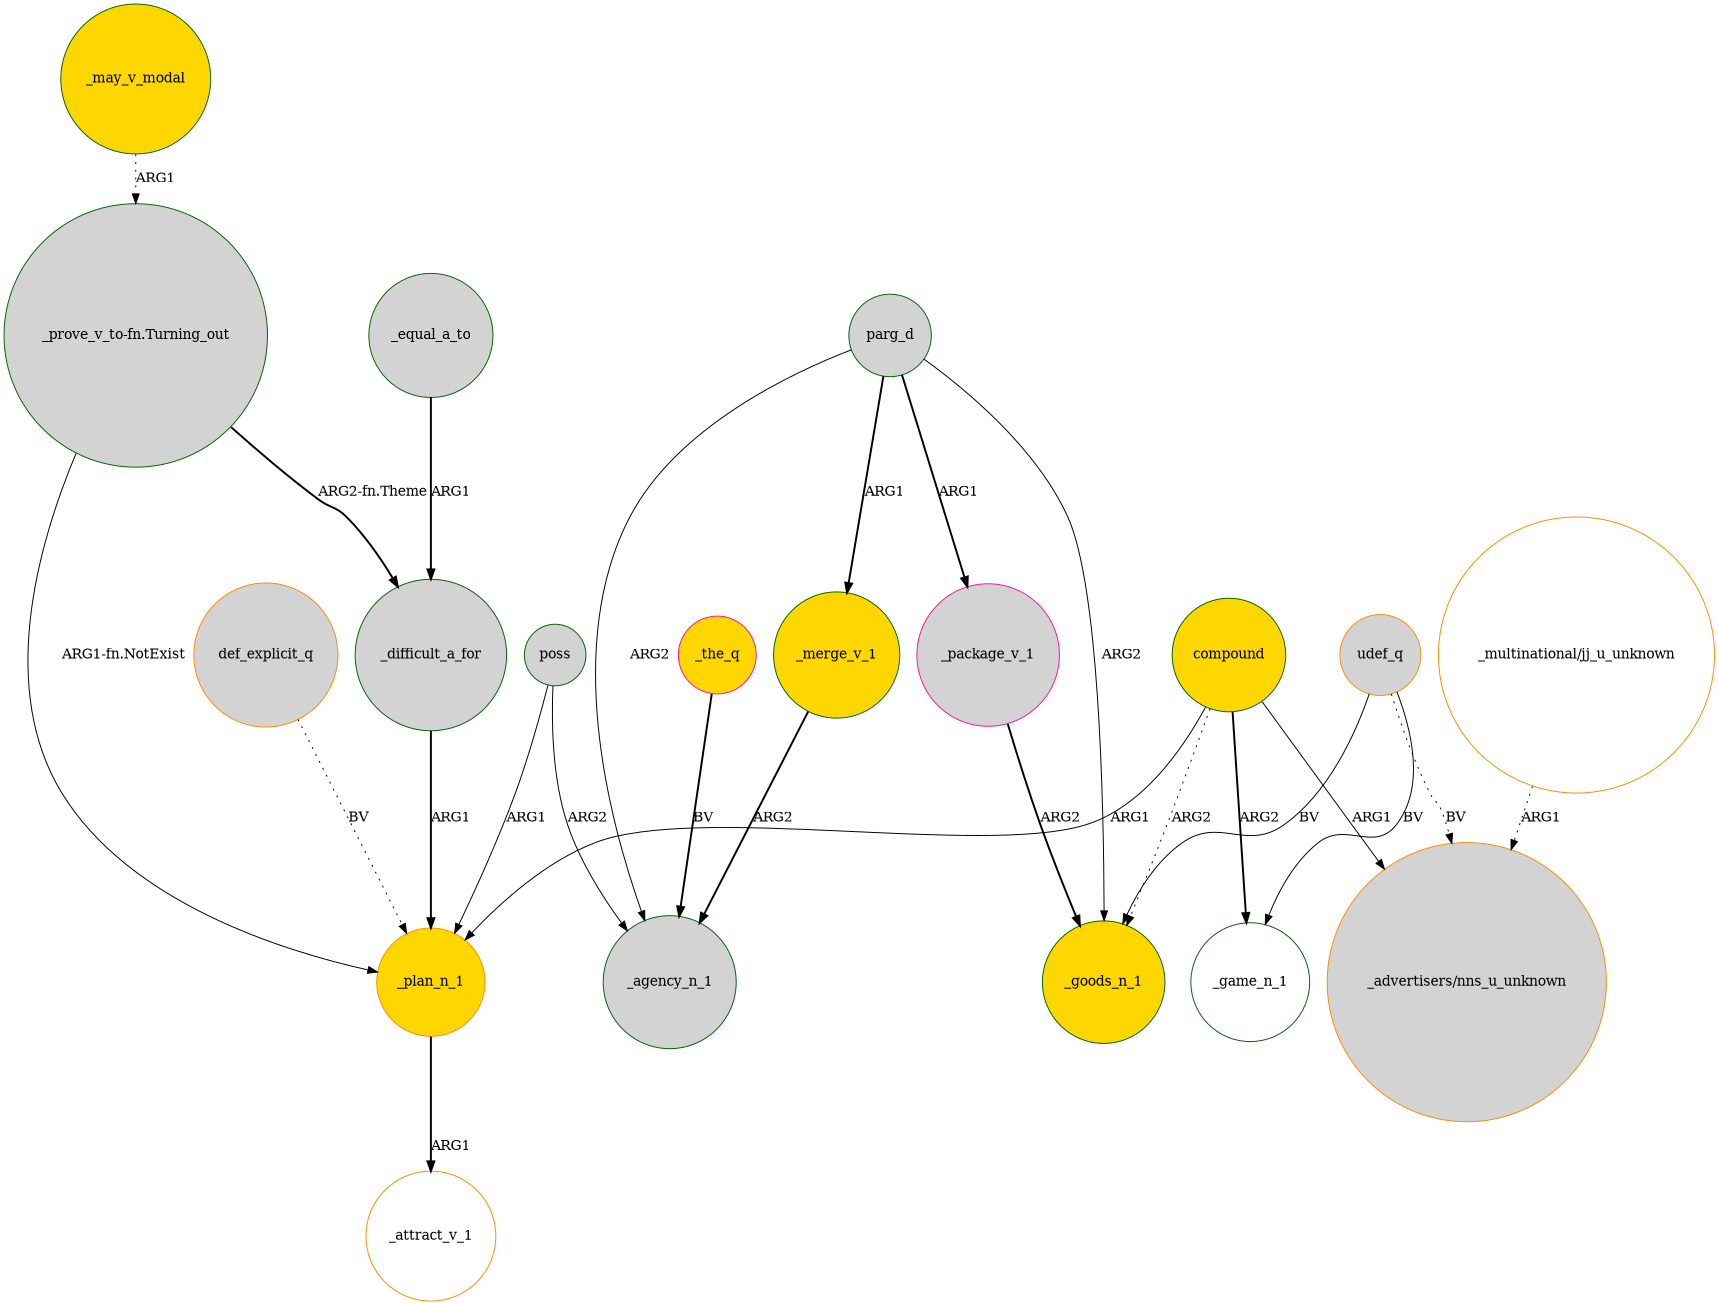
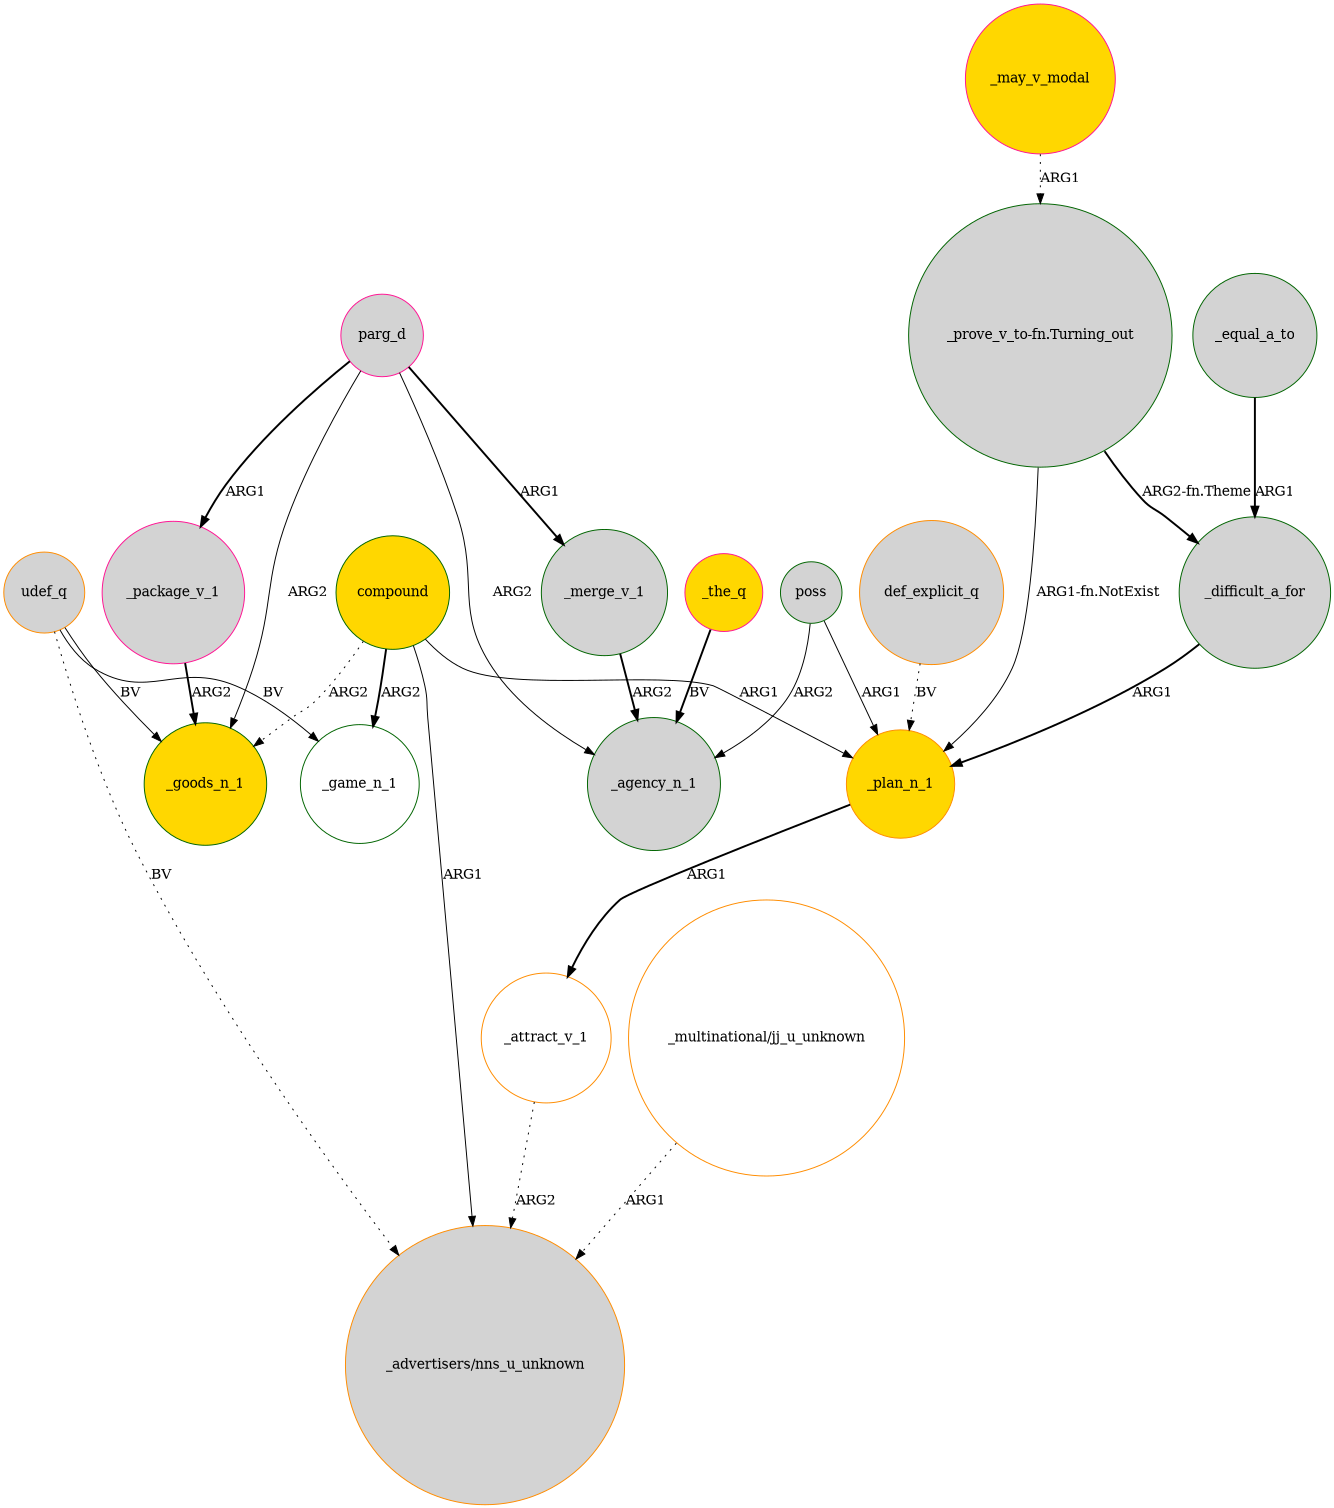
  digraph {
    node [color=darkgreen fillcolor=lightgrey shape=circle style=filled]
    edge [style=bold]
    _plan_n_1 [color=darkorange fillcolor=gold]
    poss
    _agency_n_1
    _attract_v_1 [color=darkorange fillcolor=white]
    "_advertisers/nns_u_unknown" [color=darkorange]
-   parg_d
+   parg_d [color=deeppink]
    _package_v_1 [color=deeppink]
    _goods_n_1 [fillcolor=gold]
-   _merge_v_1 [fillcolor=gold]
+   _merge_v_1
    _the_q [color=deeppink fillcolor=gold]
    udef_q [color=darkorange]
    _game_n_1 [fillcolor=white]
    compound [fillcolor=gold]
    "_multinational/jj_u_unknown" [color=darkorange fillcolor=white]
    def_explicit_q [color=darkorange]
    _equal_a_to
    _difficult_a_for
    "_prove_v_to-fn.Turning_out"
-   _may_v_modal [fillcolor=gold]
+   _may_v_modal [color=deeppink fillcolor=gold]
    _plan_n_1 -> _attract_v_1 [label=ARG1]
    poss -> _plan_n_1 [label=ARG1 style=solid]
    poss -> _agency_n_1 [label=ARG2 style=solid]
+   _attract_v_1 -> "_advertisers/nns_u_unknown" [label=ARG2 style=dotted]
    parg_d -> _agency_n_1 [label=ARG2 style=solid]
    parg_d -> _package_v_1 [label=ARG1]
    parg_d -> _goods_n_1 [label=ARG2 style=solid]
    parg_d -> _merge_v_1 [label=ARG1]
    _package_v_1 -> _goods_n_1 [label=ARG2]
    _merge_v_1 -> _agency_n_1 [label=ARG2]
    _the_q -> _agency_n_1 [label=BV]
    udef_q -> "_advertisers/nns_u_unknown" [label=BV style=dotted]
    udef_q -> _goods_n_1 [label=BV style=solid]
    udef_q -> _game_n_1 [label=BV style=solid]
    compound -> _plan_n_1 [label=ARG1 style=solid]
    compound -> "_advertisers/nns_u_unknown" [label=ARG1 style=solid]
    compound -> _goods_n_1 [label=ARG2 style=dotted]
    compound -> _game_n_1 [label=ARG2]
    "_multinational/jj_u_unknown" -> "_advertisers/nns_u_unknown" [label=ARG1 style=dotted]
    def_explicit_q -> _plan_n_1 [label=BV style=dotted]
    _equal_a_to -> _difficult_a_for [label=ARG1]
    _difficult_a_for -> _plan_n_1 [label=ARG1]
    "_prove_v_to-fn.Turning_out" -> _plan_n_1 [label="ARG1-fn.NotExist" style=solid]
    "_prove_v_to-fn.Turning_out" -> _difficult_a_for [label="ARG2-fn.Theme"]
    _may_v_modal -> "_prove_v_to-fn.Turning_out" [label=ARG1 style=dotted]
  }
